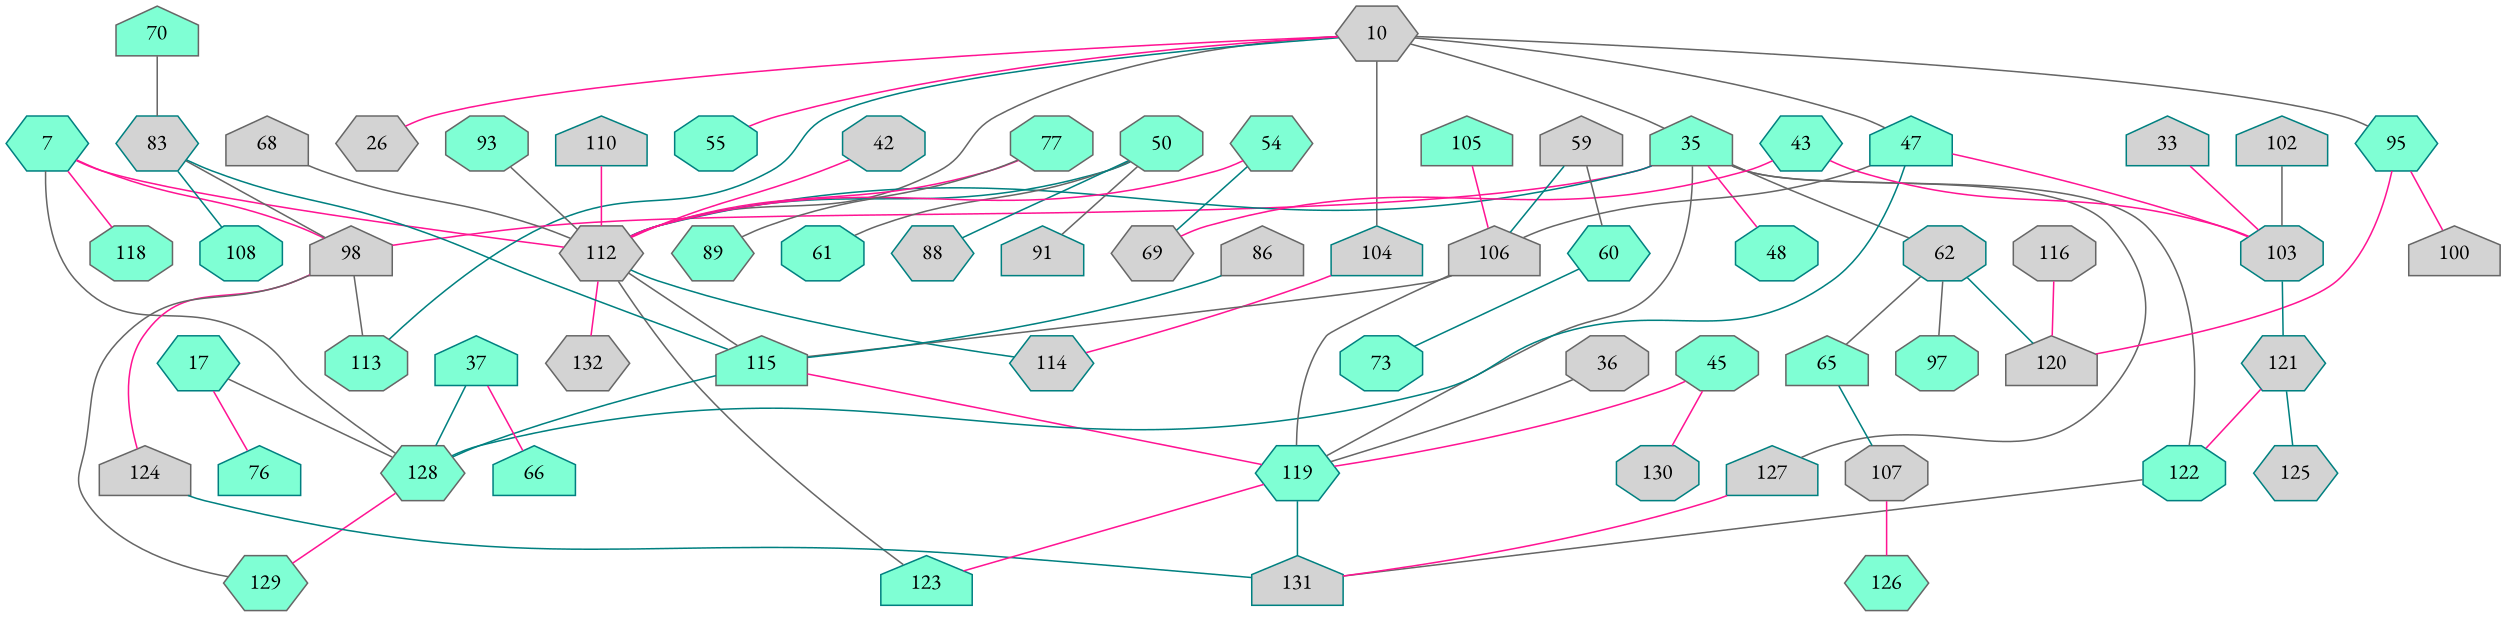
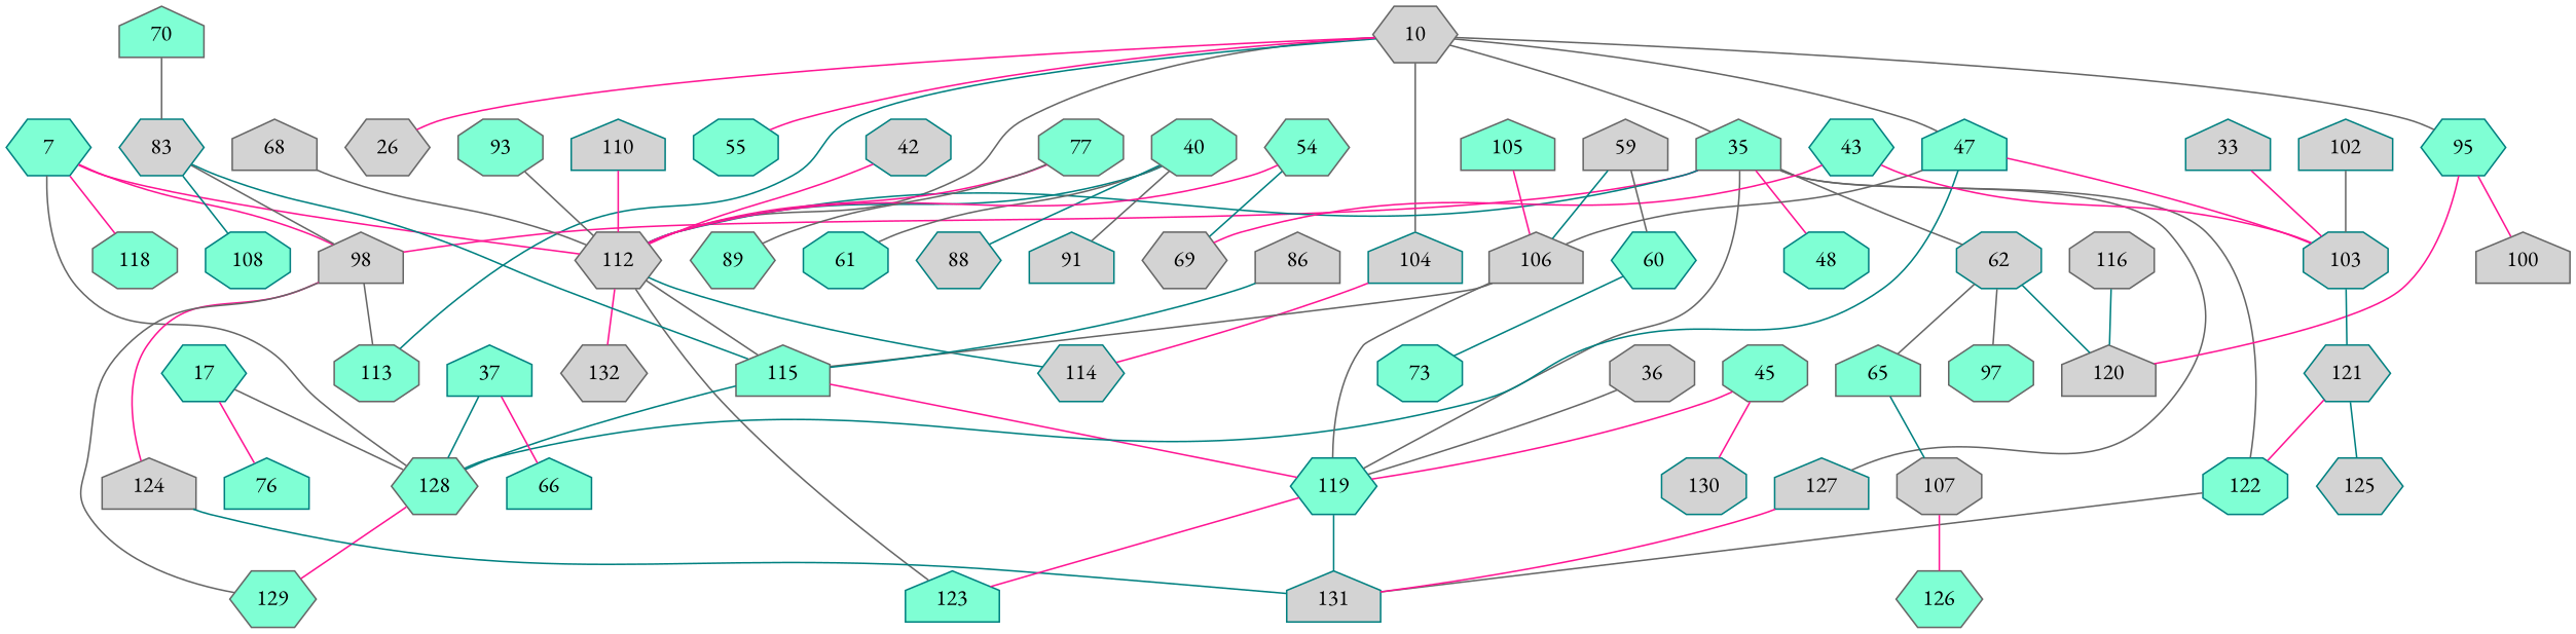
  graph {
    fontname="EB Garamond"
    node [color=teal fillcolor=aquamarine fontname="EB Garamond" shape=house style=filled]
    edge [color=deeppink fontname="EB Garamond"]
    7 [shape=hexagon super="+5+6"]
    98 [color=gray40 fillcolor=lightgrey super="+30+31+41+84"]
    112 [color=gray40 fillcolor=lightgrey shape=hexagon super="+96+87+109"]
    118 [color=gray40 shape=octagon]
    128 [color=gray40 shape=hexagon super="+27+13+22"]
    113 [color=gray40 shape=octagon super="+78"]
    124 [color=gray40 fillcolor=lightgrey]
    129 [color=gray40 shape=hexagon]
    115 [color=gray40 super="+75+90"]
    114 [fillcolor=lightgrey shape=hexagon]
    123 [super="+24"]
    132 [color=gray40 fillcolor=lightgrey shape=hexagon]
    10 [color=gray40 fillcolor=lightgrey shape=hexagon super="+8"]
    26 [color=gray40 fillcolor=lightgrey shape=hexagon]
    35 [color=gray40 super="+19"]
    47 [super="+2+1+34"]
    55 [shape=octagon]
    95 [shape=hexagon super="+46"]
    104 [fillcolor=lightgrey]
    48 [shape=octagon]
    62 [fillcolor=lightgrey shape=octagon]
    119 [shape=hexagon super="+117+101+52"]
    122 [shape=octagon]
    127 [fillcolor=lightgrey super="+111"]
    103 [fillcolor=lightgrey shape=octagon super="+25"]
    106 [color=gray40 fillcolor=lightgrey super="+80"]
    120 [color=gray40 fillcolor=lightgrey super="+79"]
    100 [color=gray40 fillcolor=lightgrey]
    17 [shape=hexagon]
    76
    121 [fillcolor=lightgrey shape=hexagon]
    33 [fillcolor=lightgrey]
    65 [color=gray40]
    97 [color=gray40 shape=octagon]
    131 [fillcolor=lightgrey super="+74"]
    36 [color=gray40 fillcolor=lightgrey shape=octagon]
    37
    66
-   40 [color=gray40 shape=octagon label=50]
+   40 [color=gray40 shape=octagon]
    61 [shape=octagon]
    88 [fillcolor=lightgrey shape=hexagon]
    91 [fillcolor=lightgrey]
    42 [fillcolor=lightgrey shape=octagon]
    43 [shape=hexagon super="+28"]
    69 [color=gray40 fillcolor=lightgrey shape=hexagon]
    45 [color=gray40 shape=octagon]
    130 [fillcolor=lightgrey shape=octagon]
    54 [color=gray40 shape=hexagon]
    59 [color=gray40 fillcolor=lightgrey]
    60 [shape=hexagon]
    73 [shape=octagon]
    107 [color=gray40 fillcolor=lightgrey shape=octagon]
    126 [color=gray40 shape=hexagon]
    68 [color=gray40 fillcolor=lightgrey]
    83 [fillcolor=lightgrey shape=hexagon super="+50"]
    108 [shape=octagon]
    70 [color=gray40]
    77 [color=gray40 shape=octagon]
    89 [color=gray40 shape=hexagon]
    86 [color=gray40 fillcolor=lightgrey]
    93 [color=gray40 shape=octagon]
    102 [fillcolor=lightgrey]
    125 [fillcolor=lightgrey shape=hexagon]
    105 [color=gray40]
    110 [fillcolor=lightgrey]
    116 [color=gray40 fillcolor=lightgrey shape=octagon]
    7 -- 98
    7 -- 112
    7 -- 118
    7 -- 128 [color=gray40]
    98 -- 113 [color=gray40]
    98 -- 124
    98 -- 129 [color=gray40]
    112 -- 115 [color=gray40 weight=4]
    112 -- 114 [color=teal]
    112 -- 123 [color=gray40 weight=2]
    112 -- 132
    128 -- 129
    124 -- 131 [color=teal]
    115 -- 128 [color=teal weight=2]
    115 -- 119 [weight=2]
    10 -- 112 [color=gray40]
    10 -- 113 [color=teal]
    10 -- 26
    10 -- 35 [color=gray40]
    10 -- 47 [color=gray40 weight=2]
    10 -- 55
    10 -- 95 [color=gray40]
    10 -- 104 [color=gray40]
    35 -- 98 [weight=2]
    35 -- 112 [color=teal]
    35 -- 48
    35 -- 62 [color=gray40 weight=2]
    35 -- 119 [color=gray40]
    35 -- 122 [color=gray40]
    35 -- 127 [color=gray40]
    47 -- 128 [color=teal]
    47 -- 103
    47 -- 106 [color=gray40 weight=2]
    95 -- 120
    95 -- 100
    104 -- 114
    62 -- 120 [color=teal]
    62 -- 65 [color=gray40]
    62 -- 97 [color=gray40]
    119 -- 123 [weight=2]
    119 -- 131 [color=teal weight=2]
    122 -- 131 [color=gray40]
    127 -- 131
    103 -- 121 [color=teal]
    106 -- 115 [color=gray40]
    106 -- 119 [color=gray40]
    17 -- 128 [color=gray40]
    17 -- 76
    121 -- 122
    121 -- 125 [color=teal]
    33 -- 103
    65 -- 107 [color=teal]
    36 -- 119 [color=gray40]
    37 -- 128 [color=teal]
    37 -- 66
    40 -- 112 [color=teal]
    40 -- 61 [color=gray40]
    40 -- 88 [color=teal]
    40 -- 91 [color=gray40]
    42 -- 112
    43 -- 103 [weight=2]
    43 -- 69
    45 -- 119
    45 -- 130
    54 -- 112
    54 -- 69 [color=teal]
    59 -- 106 [color=teal]
    59 -- 60 [color=gray40]
    60 -- 73 [color=teal]
    107 -- 126
    68 -- 112 [color=gray40]
    83 -- 98 [color=gray40 weight=2]
    83 -- 115 [color=teal]
    83 -- 108 [color=teal]
    70 -- 83 [color=gray40]
    77 -- 112
    77 -- 89 [color=gray40]
    86 -- 115 [color=teal]
    93 -- 112 [color=gray40]
    102 -- 103 [color=gray40]
    105 -- 106
    110 -- 112 [weight=2]
-   116 -- 120
+   116 -- 120 [color=teal]
  }
